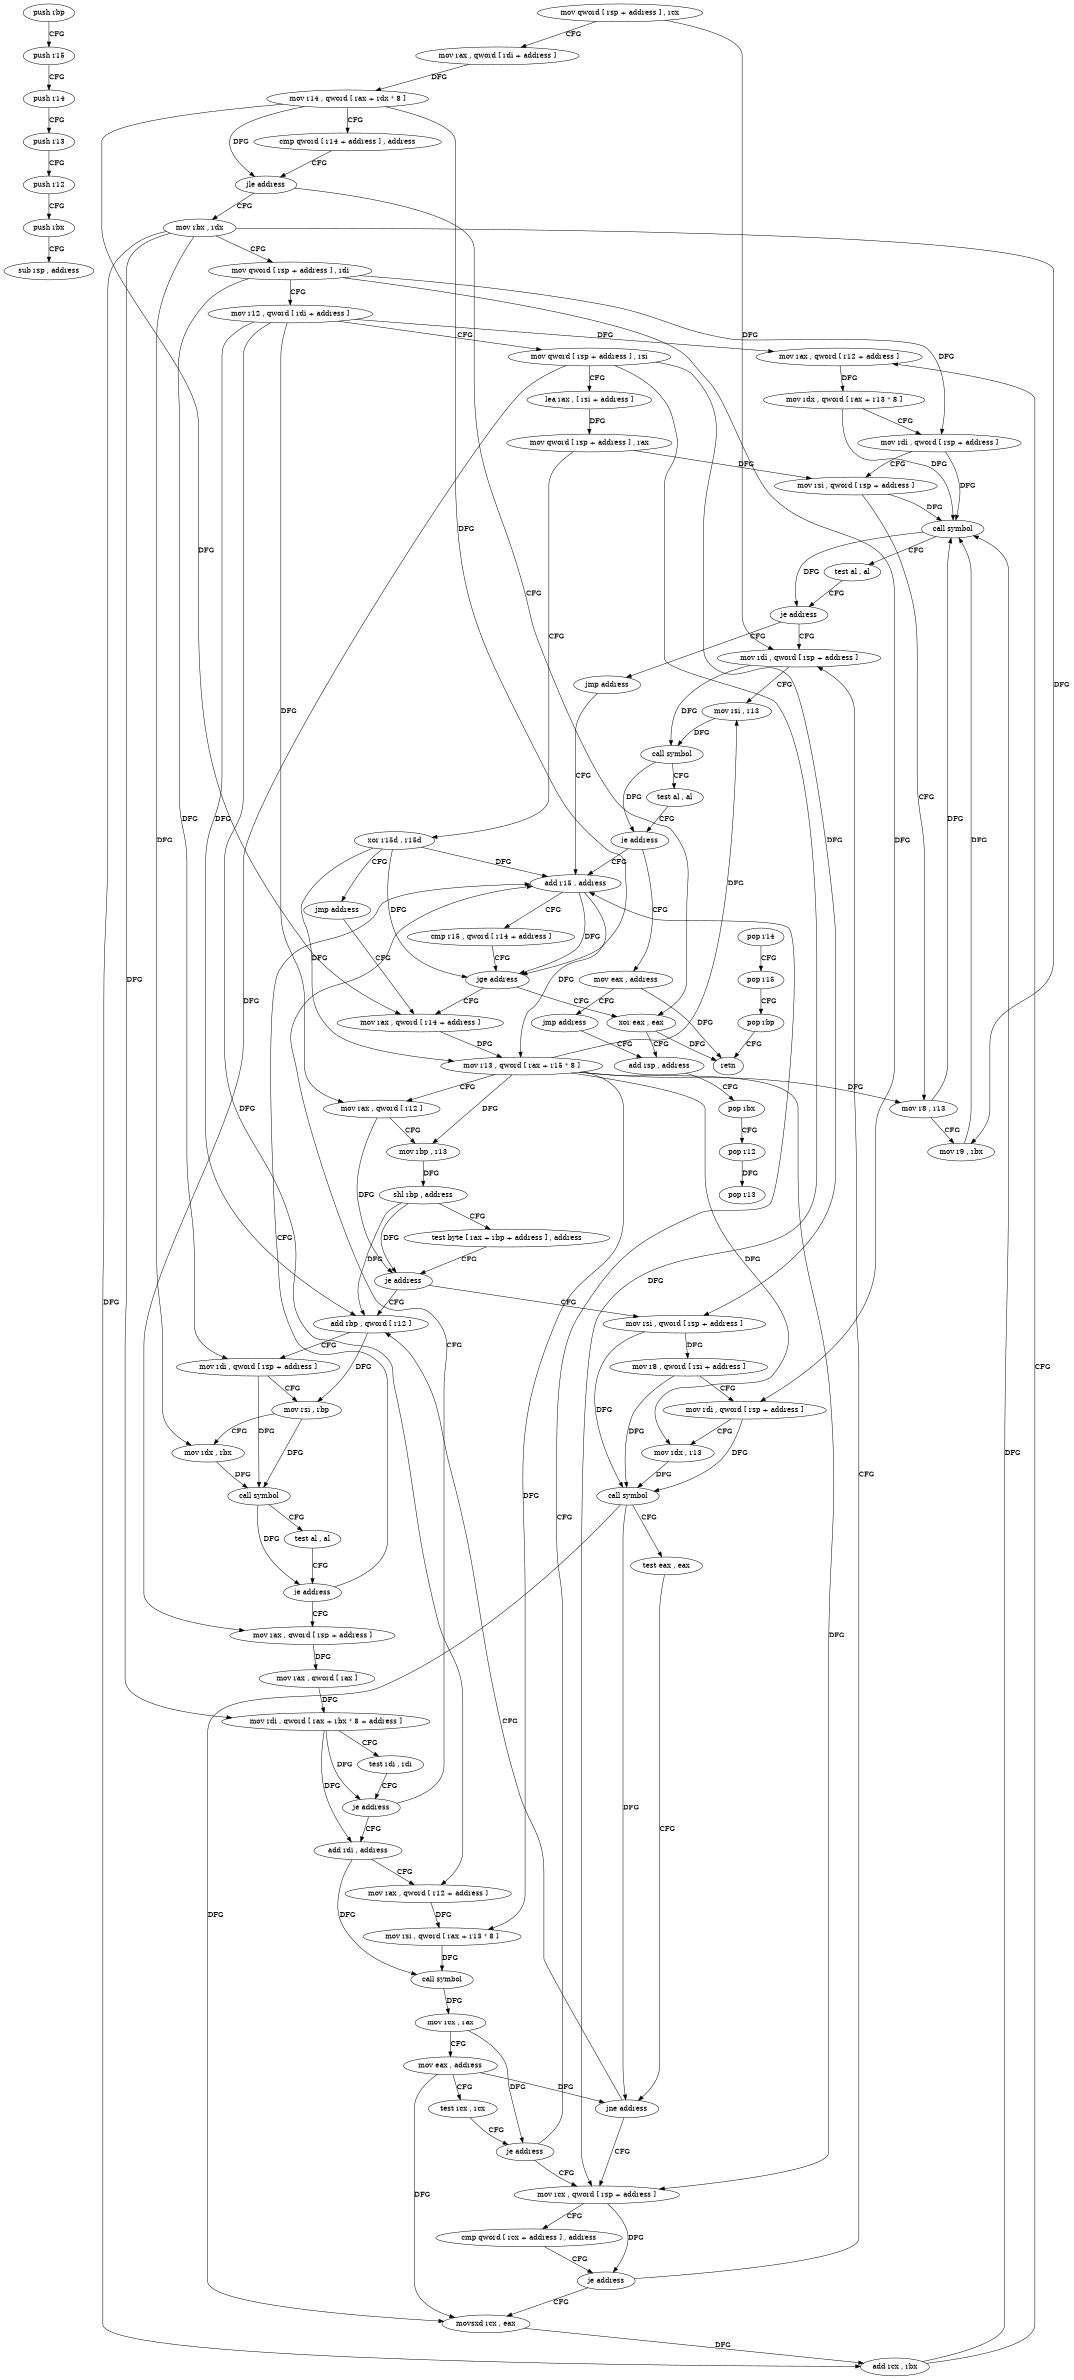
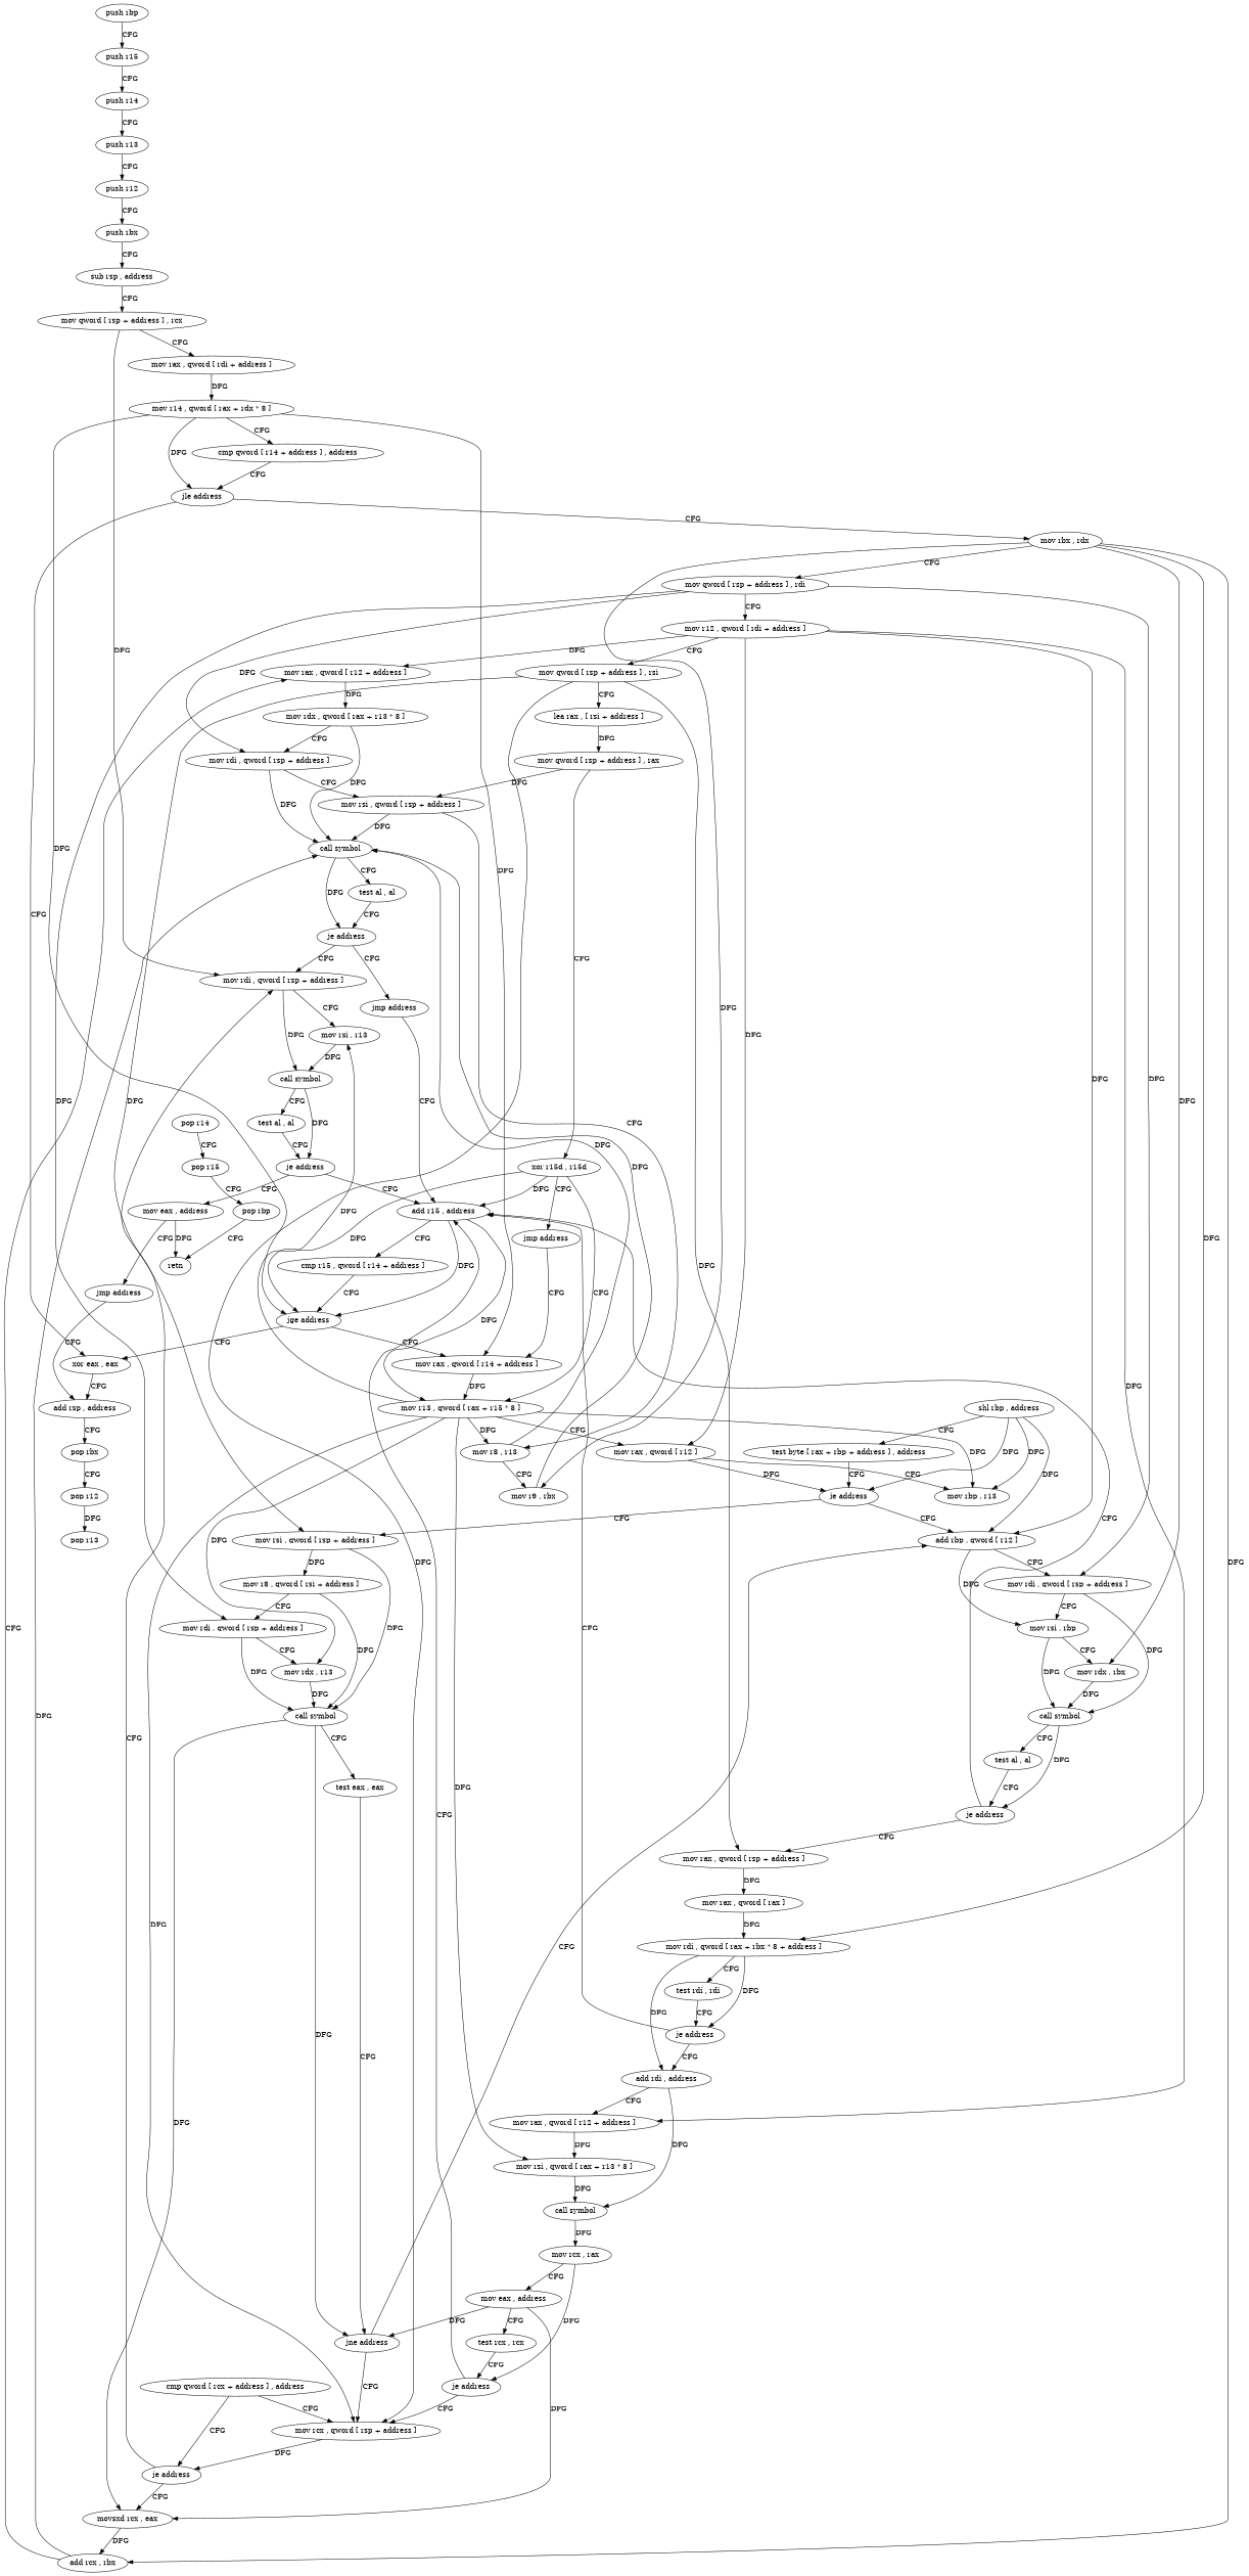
  digraph {
    n1 [label="push rbp"]
    n2 [label="push r15"]
    n3 [label="push r14"]
    n4 [label="push r13"]
    n5 [label="push r12"]
    n6 [label="push rbx"]
    n7 [label="sub rsp , address"]
    n8 [label="mov qword [ rsp + address ] , rcx"]
    n9 [label="mov rax , qword [ rdi + address ]"]
    n10 [label="mov rdi , qword [ rsp + address ]"]
    n11 [label="mov r14 , qword [ rax + rdx * 8 ]"]
    n12 [label="mov rsi , r13"]
    n13 [label="call symbol"]
    n14 [label="cmp qword [ r14 + address ] , address"]
    n15 [label="jle address"]
    n16 [label="mov rax , qword [ r14 + address ]"]
    n17 [label="jge address"]
    n18 [label="xor eax , eax"]
    n19 [label="mov rbx , rdx"]
    n20 [label="mov r13 , qword [ rax + r15 * 8 ]"]
    n21 [label="add rsp , address"]
    n22 [label=retn]
    n23 [label="mov qword [ rsp + address ] , rdi"]
    n24 [label="mov rdx , rbx"]
    n25 [label="mov rdi , qword [ rax + rbx * 8 + address ]"]
    n26 [label="add rcx , rbx"]
    n27 [label="mov r9 , rbx"]
    n28 [label="pop rbx"]
    n29 [label="mov r12 , qword [ rdi + address ]"]
    n30 [label="mov rdi , qword [ rsp + address ]"]
    n31 [label="mov rdi , qword [ rsp + address ]"]
    n32 [label="mov rdi , qword [ rsp + address ]"]
    n33 [label="call symbol"]
    n34 [label="test rdi , rdi"]
    n35 [label="je address"]
    n36 [label="add rdi , address"]
    n37 [label="mov rax , qword [ r12 + address ]"]
    n38 [label="call symbol"]
    n39 [label="pop r12"]
    n40 [label="mov qword [ rsp + address ] , rsi"]
    n41 [label="mov rax , qword [ r12 ]"]
    n42 [label="add rbp , qword [ r12 ]"]
    n43 [label="mov rax , qword [ r12 + address ]"]
    n44 [label="mov rsi , rbp"]
    n45 [label="mov rdx , r13"]
    n46 [label="call symbol"]
    n47 [label="mov rsi , qword [ rsp + address ]"]
    n48 [label="lea rax , [ rsi + address ]"]
    n49 [label="mov rsi , qword [ rsp + address ]"]
    n50 [label="mov rax , qword [ rsp + address ]"]
    n51 [label="mov rcx , qword [ rsp + address ]"]
    n52 [label="mov rbp , r13"]
    n53 [label="je address"]
    n54 [label="mov rsi , qword [ rax + r13 * 8 ]"]
    n55 [label="mov rdx , qword [ rax + r13 * 8 ]"]
    n56 [label="mov qword [ rsp + address ] , rax"]
    n57 [label="mov r8 , qword [ rsi + address ]"]
    n58 [label="mov rax , qword [ rax ]"]
    n59 [label="cmp qword [ rcx + address ] , address"]
    n60 [label="je address"]
    n61 [label="xor r15d , r15d"]
    n62 [label="jmp address"]
    n63 [label="add r15 , address"]
    n64 [label="mov r8 , r13"]
    n65 [label="cmp r15 , qword [ r14 + address ]"]
    n66 [label="shl rbp , address"]
    n67 [label="call symbol"]
    n68 [label="test byte [ rax + rbp + address ] , address"]
    n69 [label="test eax , eax"]
    n70 [label="jne address"]
    n71 [label="movsxd rcx , eax"]
    n72 [label="test al , al"]
    n73 [label="je address"]
    n74 [label="mov rcx , rax"]
    n75 [label="test al , al"]
    n76 [label="je address"]
    n77 [label="mov eax , address"]
    n78 [label="je address"]
    n79 [label="test rcx , rcx"]
    n80 [label="mov eax , address"]
    n81 [label="jmp address"]
    n82 [label="test al , al"]
    n83 [label="je address"]
    n84 [label="jmp address"]
    n85 [label="pop r13"]
    n86 [label="pop r14"]
    n87 [label="pop r15"]
    n88 [label="pop rbp"]
    n1 -> n2 [label=CFG]
    n2 -> n3 [label=CFG]
    n3 -> n4 [label=CFG]
    n4 -> n5 [label=CFG]
    n5 -> n6 [label=CFG]
    n6 -> n7 [label=CFG]
+   n7 -> n8 [label=CFG]
    n8 -> n9 [label=CFG]
    n8 -> n10 [label=DFG]
    n9 -> n11 [label=DFG]
    n10 -> n12 [label=CFG]
    n10 -> n13 [label=DFG]
    n11 -> n14 [label=CFG]
    n11 -> n15 [label=DFG]
    n11 -> n16 [label=DFG]
    n11 -> n17 [label=DFG]
    n12 -> n13 [label=DFG]
    n13 -> n75 [label=CFG]
    n13 -> n76 [label=DFG]
    n14 -> n15 [label=CFG]
    n15 -> n18 [label=CFG]
    n15 -> n19 [label=CFG]
    n16 -> n20 [label=DFG]
    n17 -> n16 [label=CFG]
    n17 -> n18 [label=CFG]
    n18 -> n21 [label=CFG]
-   n18 -> n22 [label=DFG]
    n19 -> n23 [label=CFG]
    n19 -> n24 [label=DFG]
    n19 -> n25 [label=DFG]
    n19 -> n26 [label=DFG]
    n19 -> n27 [label=DFG]
    n20 -> n12 [label=DFG]
    n20 -> n41 [label=CFG]
    n20 -> n45 [label=DFG]
    n20 -> n51 [label=DFG]
    n20 -> n52 [label=DFG]
    n20 -> n54 [label=DFG]
    n20 -> n64 [label=DFG]
    n21 -> n28 [label=CFG]
    n23 -> n29 [label=CFG]
    n23 -> n30 [label=DFG]
    n23 -> n31 [label=DFG]
    n23 -> n32 [label=DFG]
    n24 -> n33 [label=DFG]
    n25 -> n34 [label=CFG]
    n25 -> n35 [label=DFG]
    n25 -> n36 [label=DFG]
    n26 -> n37 [label=CFG]
    n26 -> n38 [label=DFG]
    n27 -> n38 [label=DFG]
    n28 -> n39 [label=CFG]
    n29 -> n37 [label=DFG]
    n29 -> n40 [label=CFG]
    n29 -> n41 [label=DFG]
    n29 -> n42 [label=DFG]
    n29 -> n43 [label=DFG]
    n30 -> n33 [label=DFG]
    n30 -> n44 [label=CFG]
    n31 -> n45 [label=CFG]
    n31 -> n46 [label=DFG]
    n32 -> n38 [label=DFG]
    n32 -> n47 [label=CFG]
    n33 -> n72 [label=CFG]
    n33 -> n73 [label=DFG]
    n34 -> n35 [label=CFG]
    n35 -> n36 [label=CFG]
    n35 -> n63 [label=CFG]
    n36 -> n43 [label=CFG]
    n36 -> n67 [label=DFG]
    n37 -> n55 [label=DFG]
    n38 -> n82 [label=CFG]
    n38 -> n83 [label=DFG]
    n39 -> n85 [label=DFG]
    n40 -> n48 [label=CFG]
    n40 -> n49 [label=DFG]
    n40 -> n50 [label=DFG]
    n40 -> n51 [label=DFG]
    n41 -> n52 [label=CFG]
    n41 -> n53 [label=DFG]
    n42 -> n30 [label=CFG]
    n42 -> n44 [label=DFG]
    n43 -> n54 [label=DFG]
    n44 -> n24 [label=CFG]
    n44 -> n33 [label=DFG]
    n45 -> n46 [label=DFG]
    n46 -> n69 [label=CFG]
    n46 -> n70 [label=DFG]
    n46 -> n71 [label=DFG]
    n47 -> n38 [label=DFG]
    n47 -> n64 [label=CFG]
    n48 -> n56 [label=DFG]
    n49 -> n46 [label=DFG]
    n49 -> n57 [label=DFG]
    n50 -> n58 [label=DFG]
-   n51 -> n59 [label=CFG]
+   n59 -> n51 [label=CFG]
    n51 -> n60 [label=DFG]
-   n52 -> n66 [label=DFG]
+   n66 -> n52 [label=DFG]
    n53 -> n42 [label=CFG]
    n53 -> n49 [label=CFG]
    n54 -> n67 [label=DFG]
    n55 -> n32 [label=CFG]
    n55 -> n38 [label=DFG]
    n56 -> n47 [label=DFG]
    n56 -> n61 [label=CFG]
    n57 -> n31 [label=CFG]
    n57 -> n46 [label=DFG]
    n58 -> n25 [label=DFG]
    n59 -> n60 [label=CFG]
    n60 -> n10 [label=CFG]
    n60 -> n71 [label=CFG]
    n61 -> n17 [label=DFG]
-   n61 -> n20 [label=DFG]
+   n61 -> n20 [label=CFG]
    n61 -> n62 [label=CFG]
    n61 -> n63 [label=DFG]
    n62 -> n16 [label=CFG]
    n63 -> n17 [label=DFG]
    n63 -> n20 [label=DFG]
    n63 -> n65 [label=CFG]
    n64 -> n27 [label=CFG]
    n64 -> n38 [label=DFG]
    n65 -> n17 [label=CFG]
    n66 -> n42 [label=DFG]
    n66 -> n53 [label=DFG]
    n66 -> n68 [label=CFG]
    n67 -> n74 [label=DFG]
    n68 -> n53 [label=CFG]
    n69 -> n70 [label=CFG]
    n70 -> n42 [label=CFG]
    n70 -> n51 [label=CFG]
    n71 -> n26 [label=DFG]
    n72 -> n73 [label=CFG]
    n73 -> n50 [label=CFG]
    n73 -> n63 [label=CFG]
    n74 -> n77 [label=CFG]
    n74 -> n78 [label=DFG]
    n75 -> n76 [label=CFG]
    n76 -> n63 [label=CFG]
    n76 -> n80 [label=CFG]
    n77 -> n70 [label=DFG]
    n77 -> n71 [label=DFG]
    n77 -> n79 [label=CFG]
    n78 -> n51 [label=CFG]
    n78 -> n63 [label=CFG]
    n79 -> n78 [label=CFG]
    n80 -> n22 [label=DFG]
    n80 -> n81 [label=CFG]
    n81 -> n21 [label=CFG]
    n82 -> n83 [label=CFG]
    n83 -> n10 [label=CFG]
    n83 -> n84 [label=CFG]
    n84 -> n63 [label=CFG]
    n86 -> n87 [label=CFG]
    n87 -> n88 [label=CFG]
    n88 -> n22 [label=CFG]
  }
